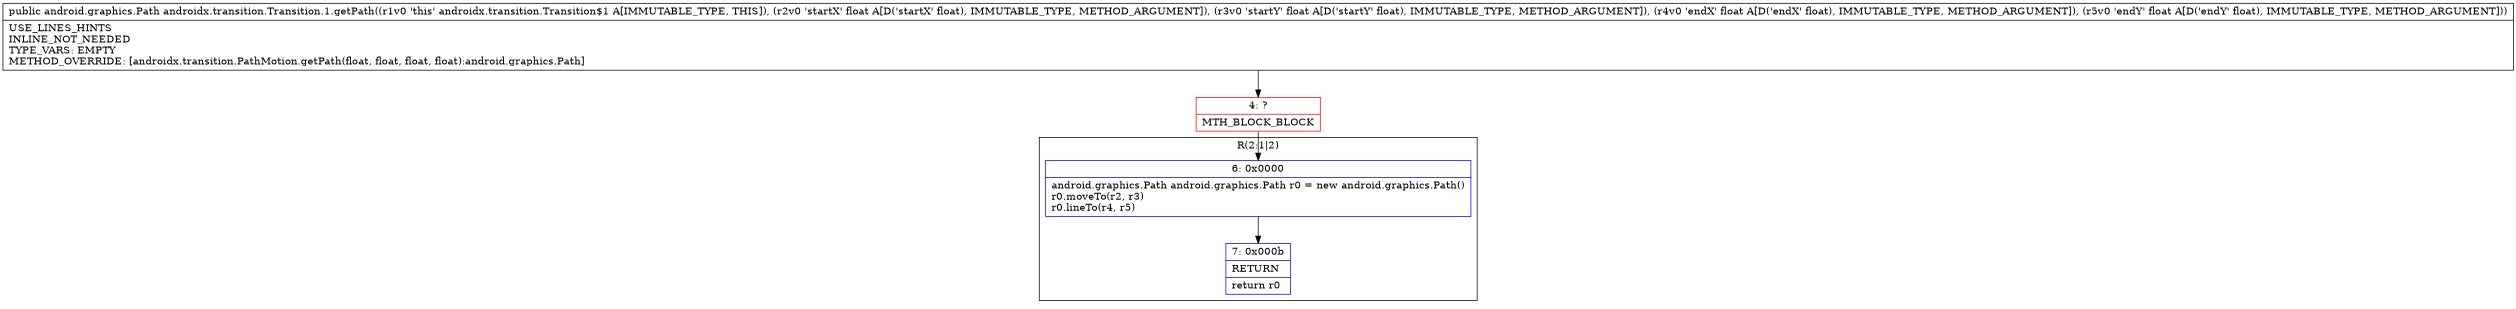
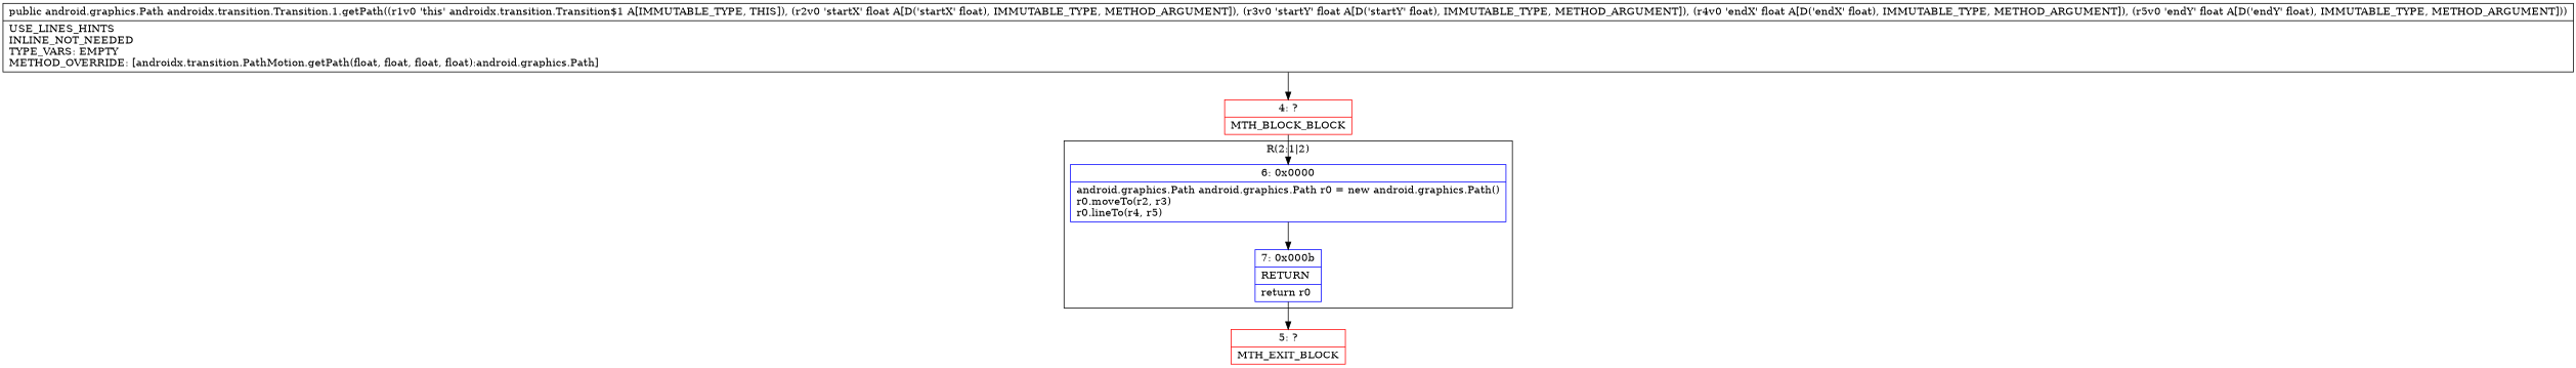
  digraph {
    node [color=blue shape=record]
    n1 [label="{6\:\ 0x0000|android.graphics.Path android.graphics.Path r0 = new android.graphics.Path()\lr0.moveTo(r2, r3)\lr0.lineTo(r4, r5)\l}"]
    n2 [label="{7\:\ 0x000b|RETURN\l|return r0\l}"]
+   n3 [color=red label="{5\:\ ?|MTH_EXIT_BLOCK\l}"]
    n4 [color=red label="{4\:\ ?|MTH_BLOCK_BLOCK\l}"]
    n5 [label="{public android.graphics.Path androidx.transition.Transition.1.getPath((r1v0 'this' androidx.transition.Transition$1 A[IMMUTABLE_TYPE, THIS]), (r2v0 'startX' float A[D('startX' float), IMMUTABLE_TYPE, METHOD_ARGUMENT]), (r3v0 'startY' float A[D('startY' float), IMMUTABLE_TYPE, METHOD_ARGUMENT]), (r4v0 'endX' float A[D('endX' float), IMMUTABLE_TYPE, METHOD_ARGUMENT]), (r5v0 'endY' float A[D('endY' float), IMMUTABLE_TYPE, METHOD_ARGUMENT]))  | USE_LINES_HINTS\lINLINE_NOT_NEEDED\lTYPE_VARS: EMPTY\lMETHOD_OVERRIDE: [androidx.transition.PathMotion.getPath(float, float, float, float):android.graphics.Path]\l}" color=""]
    subgraph cluster_1 {
      label="R(2:1|2)"
      n1
      n2
    }
    n1 -> n2
+   n2 -> n3
    n4 -> n1
    n5 -> n4
  }
